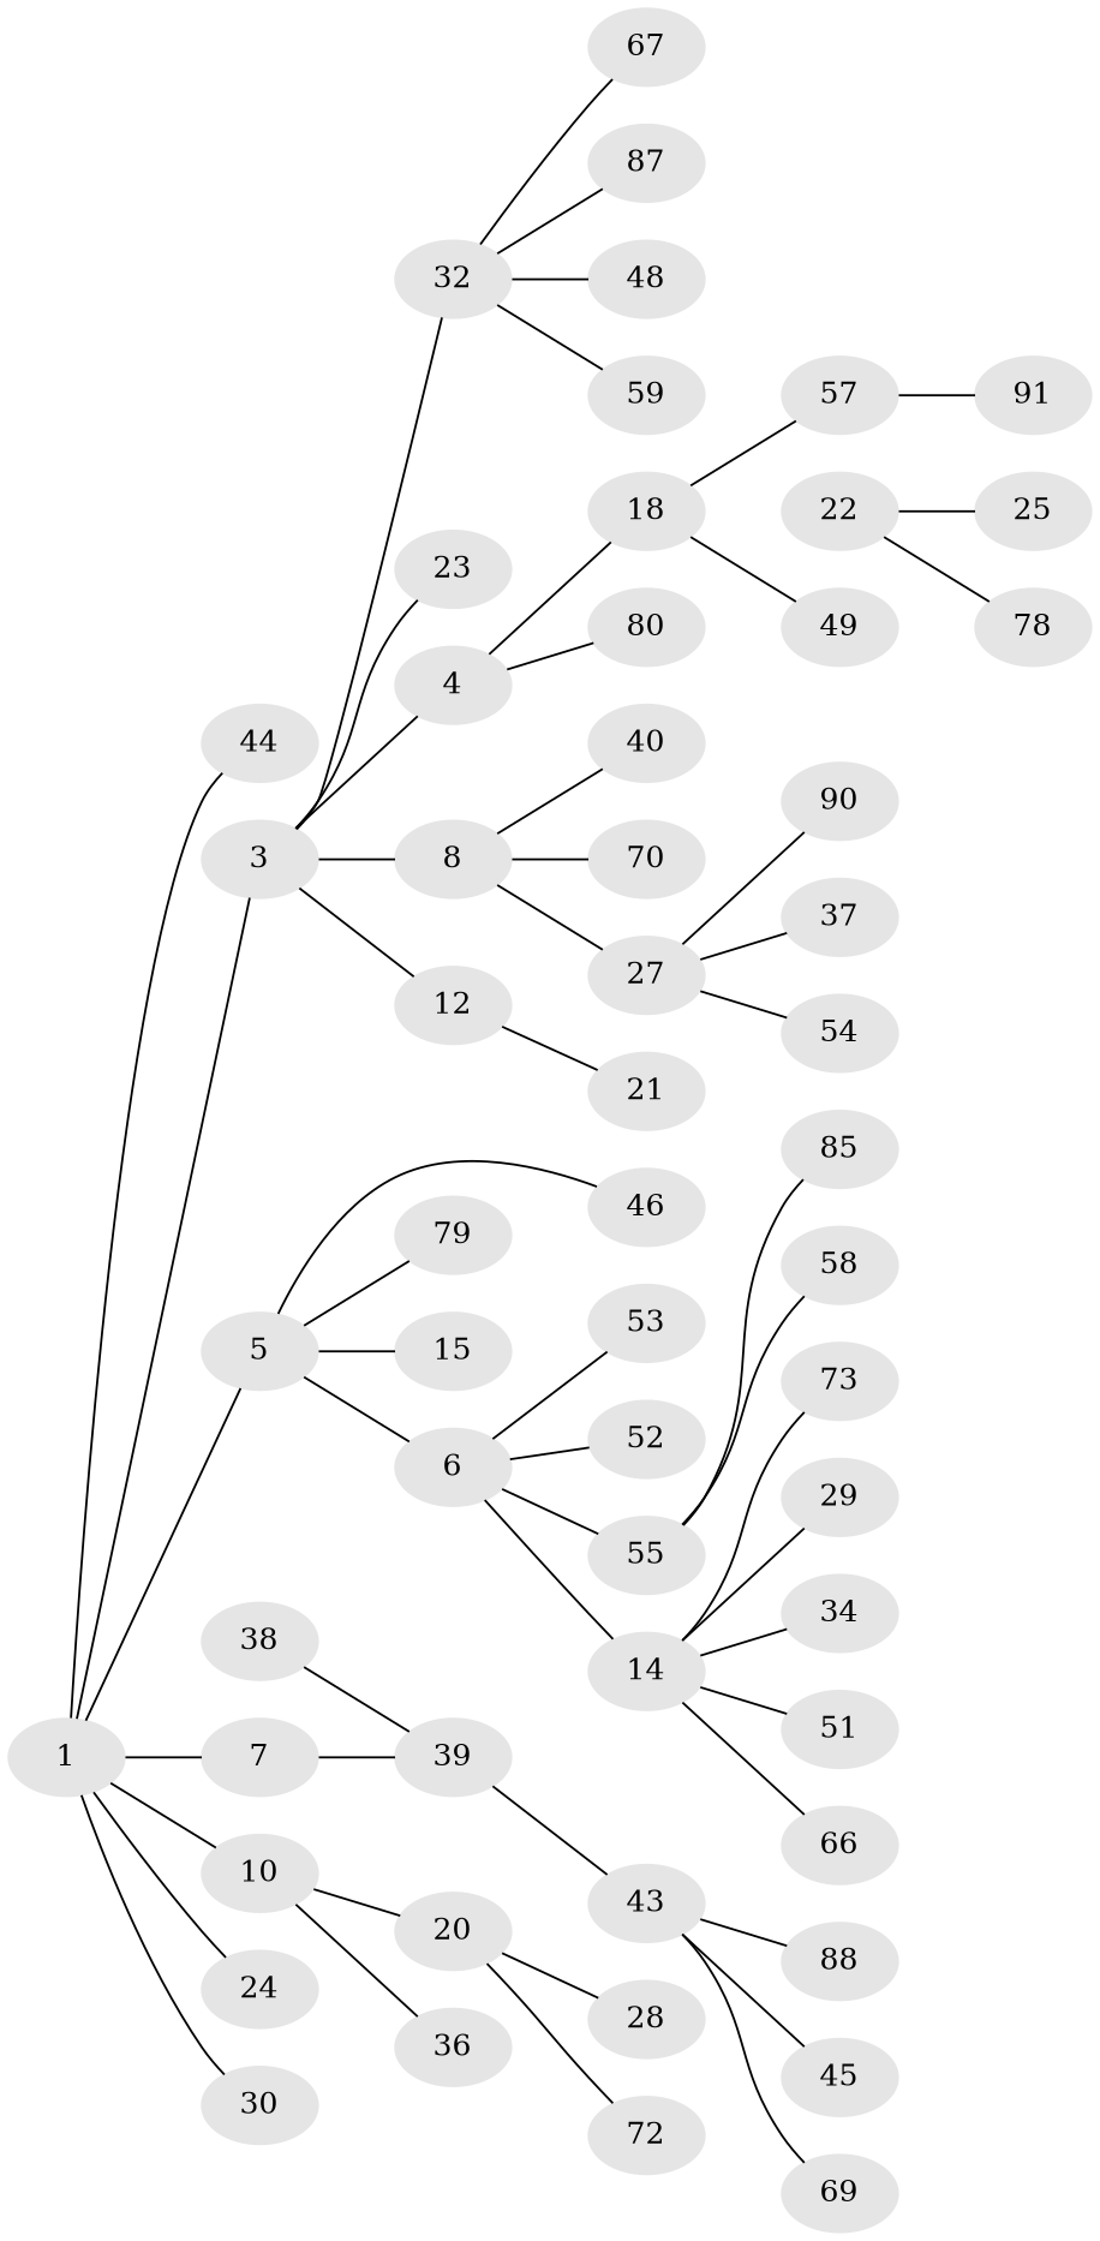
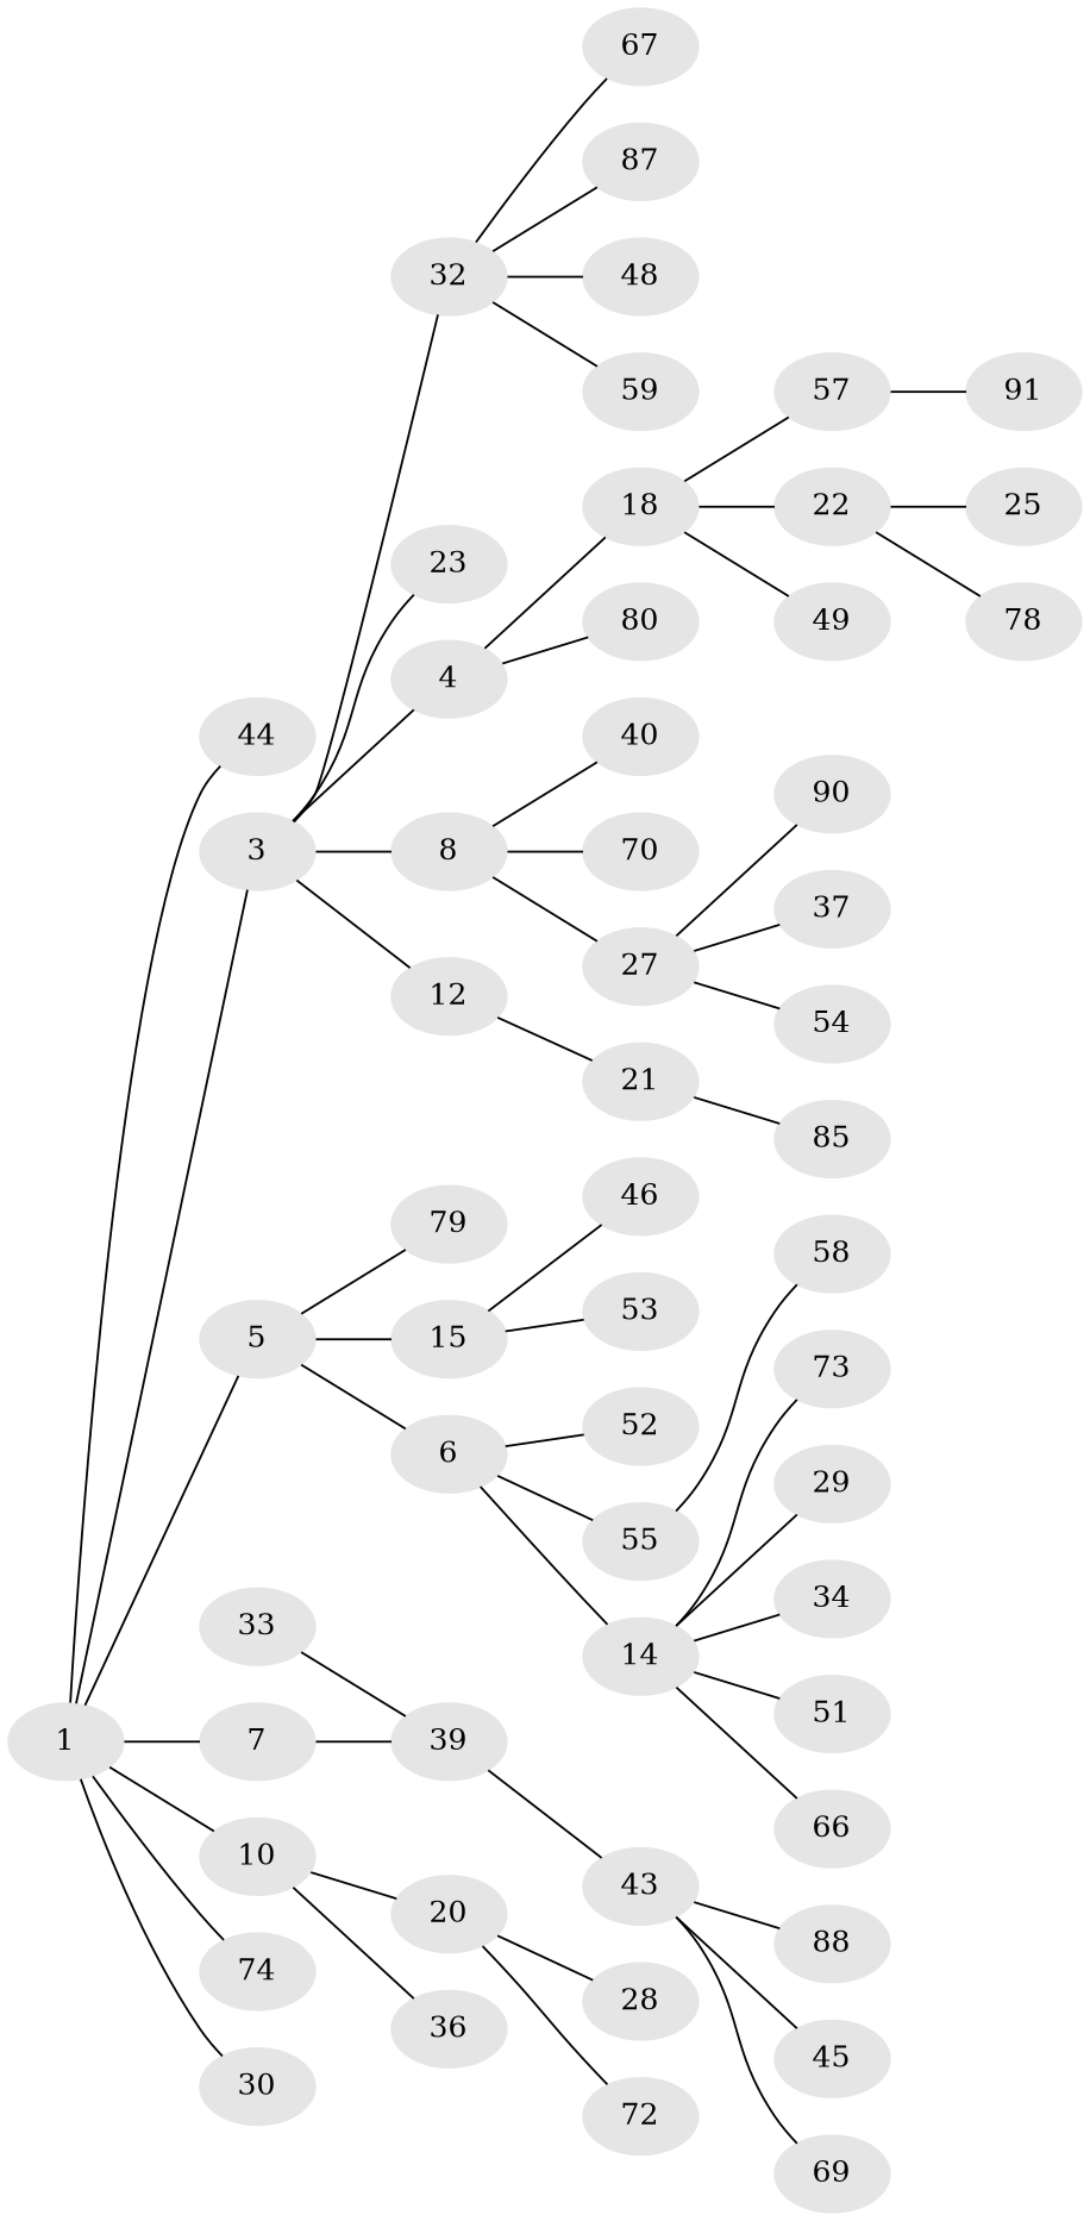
  graph {
    rankdir=LR
    node [color=gray90 style=filled]
    1 [super="+2"]
    3 [super="+19"]
    5 [super="+16"]
    7 [super="+17"]
    10
-   24
+   24 [label=74]
    30
    44
    4 [super="+9"]
    8 [super="+13"]
    12 [super="+62"]
    32 [super="+76"]
    n13 [label=23 super="+69"]
    6 [super="+11"]
    15 [super="+38"]
    46
    79
    39
    20 [super="+88"]
    36 [super="+64"]
    18 [super="+56"]
    80
    27 [super="+42"]
    40
    70
    21 [super="+50"]
    48
    59
    67
    87
    22 [super="+26"]
    49
    57 [super="+89"]
    14 [super="+23"]
    52 [super="+71"]
    53
    55 [super="+75"]
    29 [super="+31"]
    34
    51
    66
    73 [super="+81"]
-   33 [super="+74" label=38]
+   33 [super="+74"]
    37 [super="+41"]
    54
    90
    28 [super="+84"]
    72
    58
    85 [super="+86"]
    25 [super="+47"]
    78
    91
    43 [super="+60"]
    45
    n56 [label=69]
    n57 [label=88]
    1 -- 3
    1 -- 5
    1 -- 7
    1 -- 10
    1 -- 24
    1 -- 30
    1 -- 44
    3 -- 4
    3 -- 8
    3 -- 12
    3 -- 32
    3 -- n13
    5 -- 6
    5 -- 15
-   5 -- 46
+   15 -- 46
    5 -- 79
    7 -- 39
    10 -- 20
    10 -- 36
    4 -- 18
    4 -- 80
    8 -- 27
    8 -- 40
    8 -- 70
    12 -- 21
    32 -- 48
    32 -- 59
    32 -- 67
    32 -- 87
    6 -- 14
    6 -- 52
-   6 -- 53
+   15 -- 53
    6 -- 55
    39 -- 43
    20 -- 28
    20 -- 72
+   18 -- 22
    18 -- 49
    18 -- 57
    27 -- 37
    27 -- 54
    27 -- 90
    22 -- 25
    22 -- 78
    57 -- 91
    14 -- 29
    14 -- 34
    14 -- 51
    14 -- 66
    14 -- 73
    55 -- 58
-   55 -- 85
+   21 -- 85
    33 -- 39
    43 -- 45
    43 -- n56
    43 -- n57
  }
